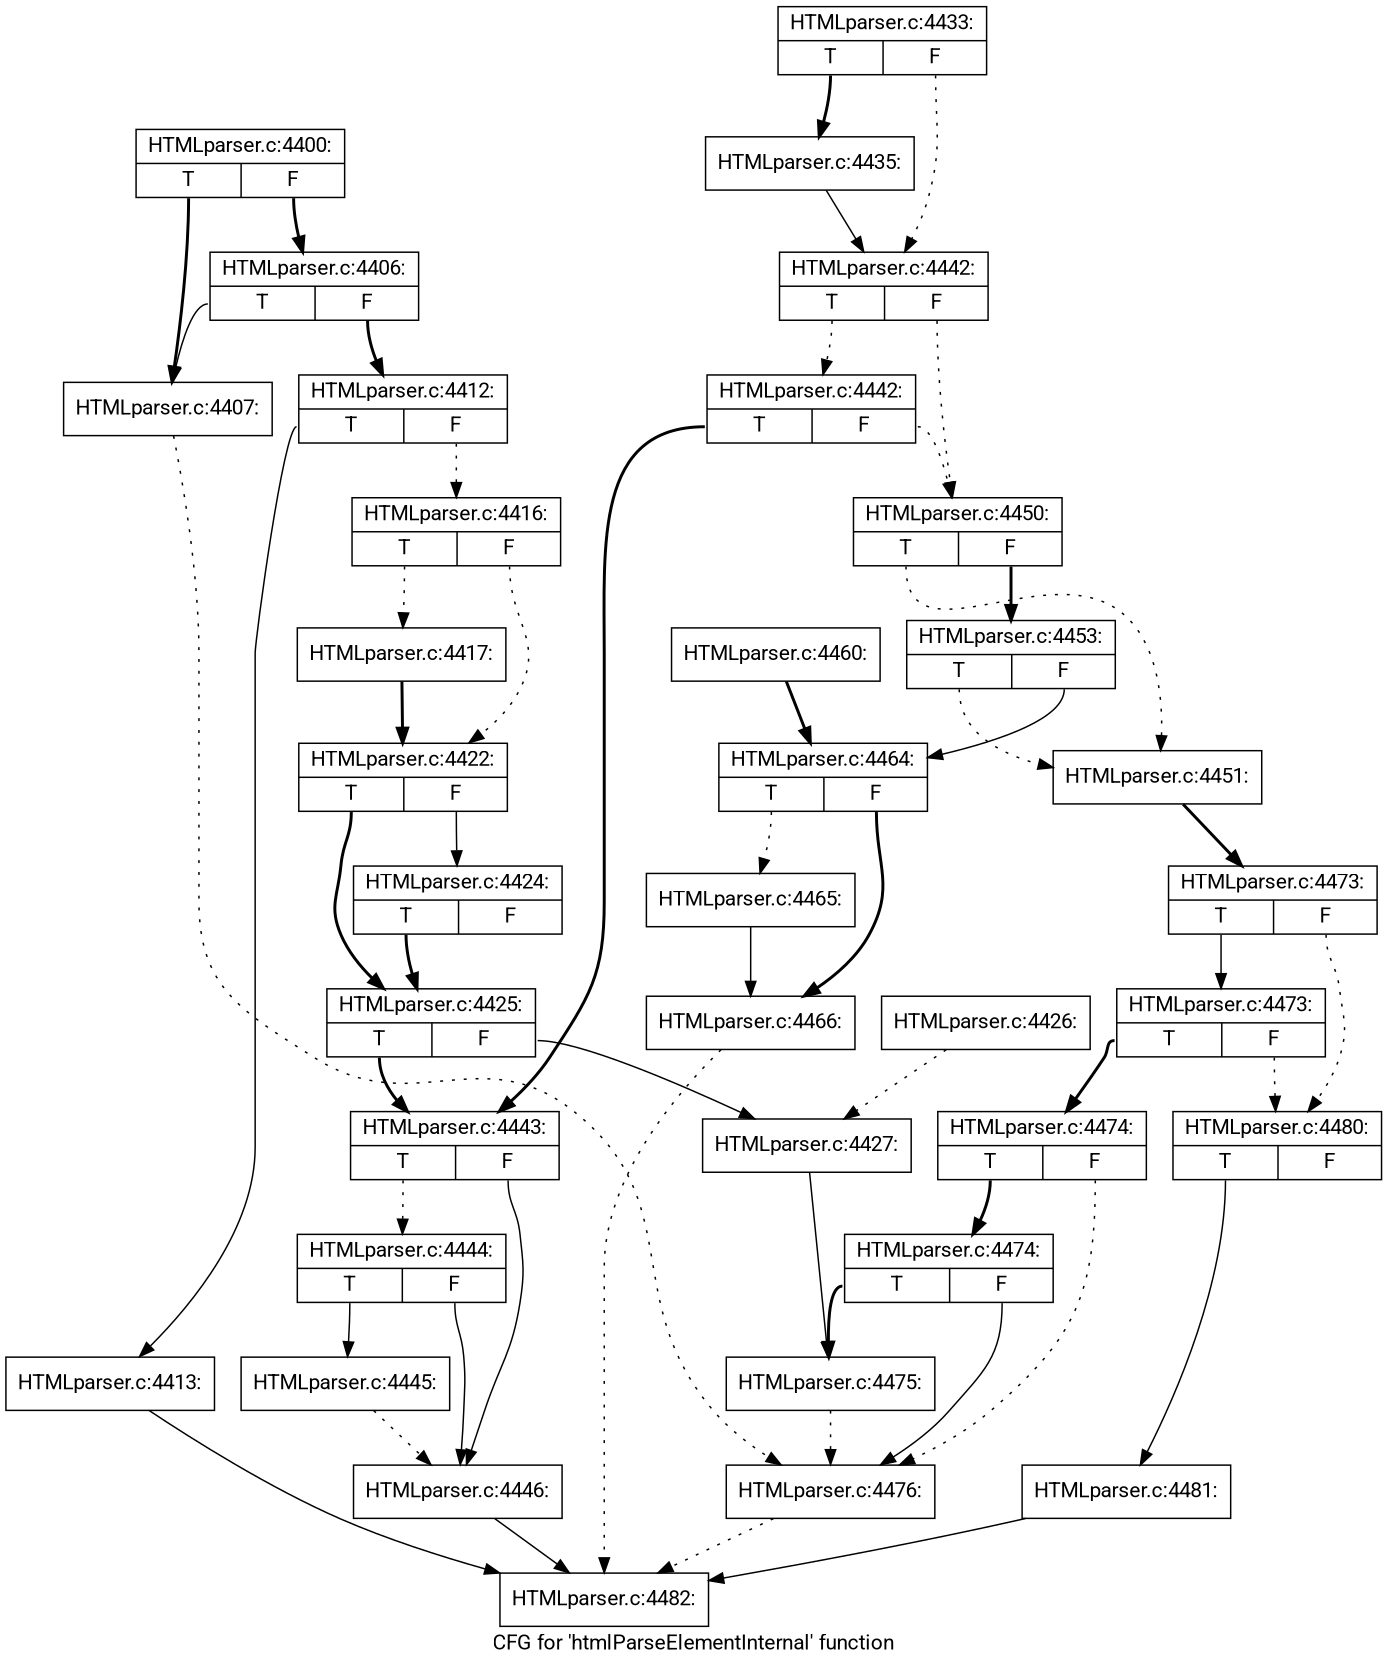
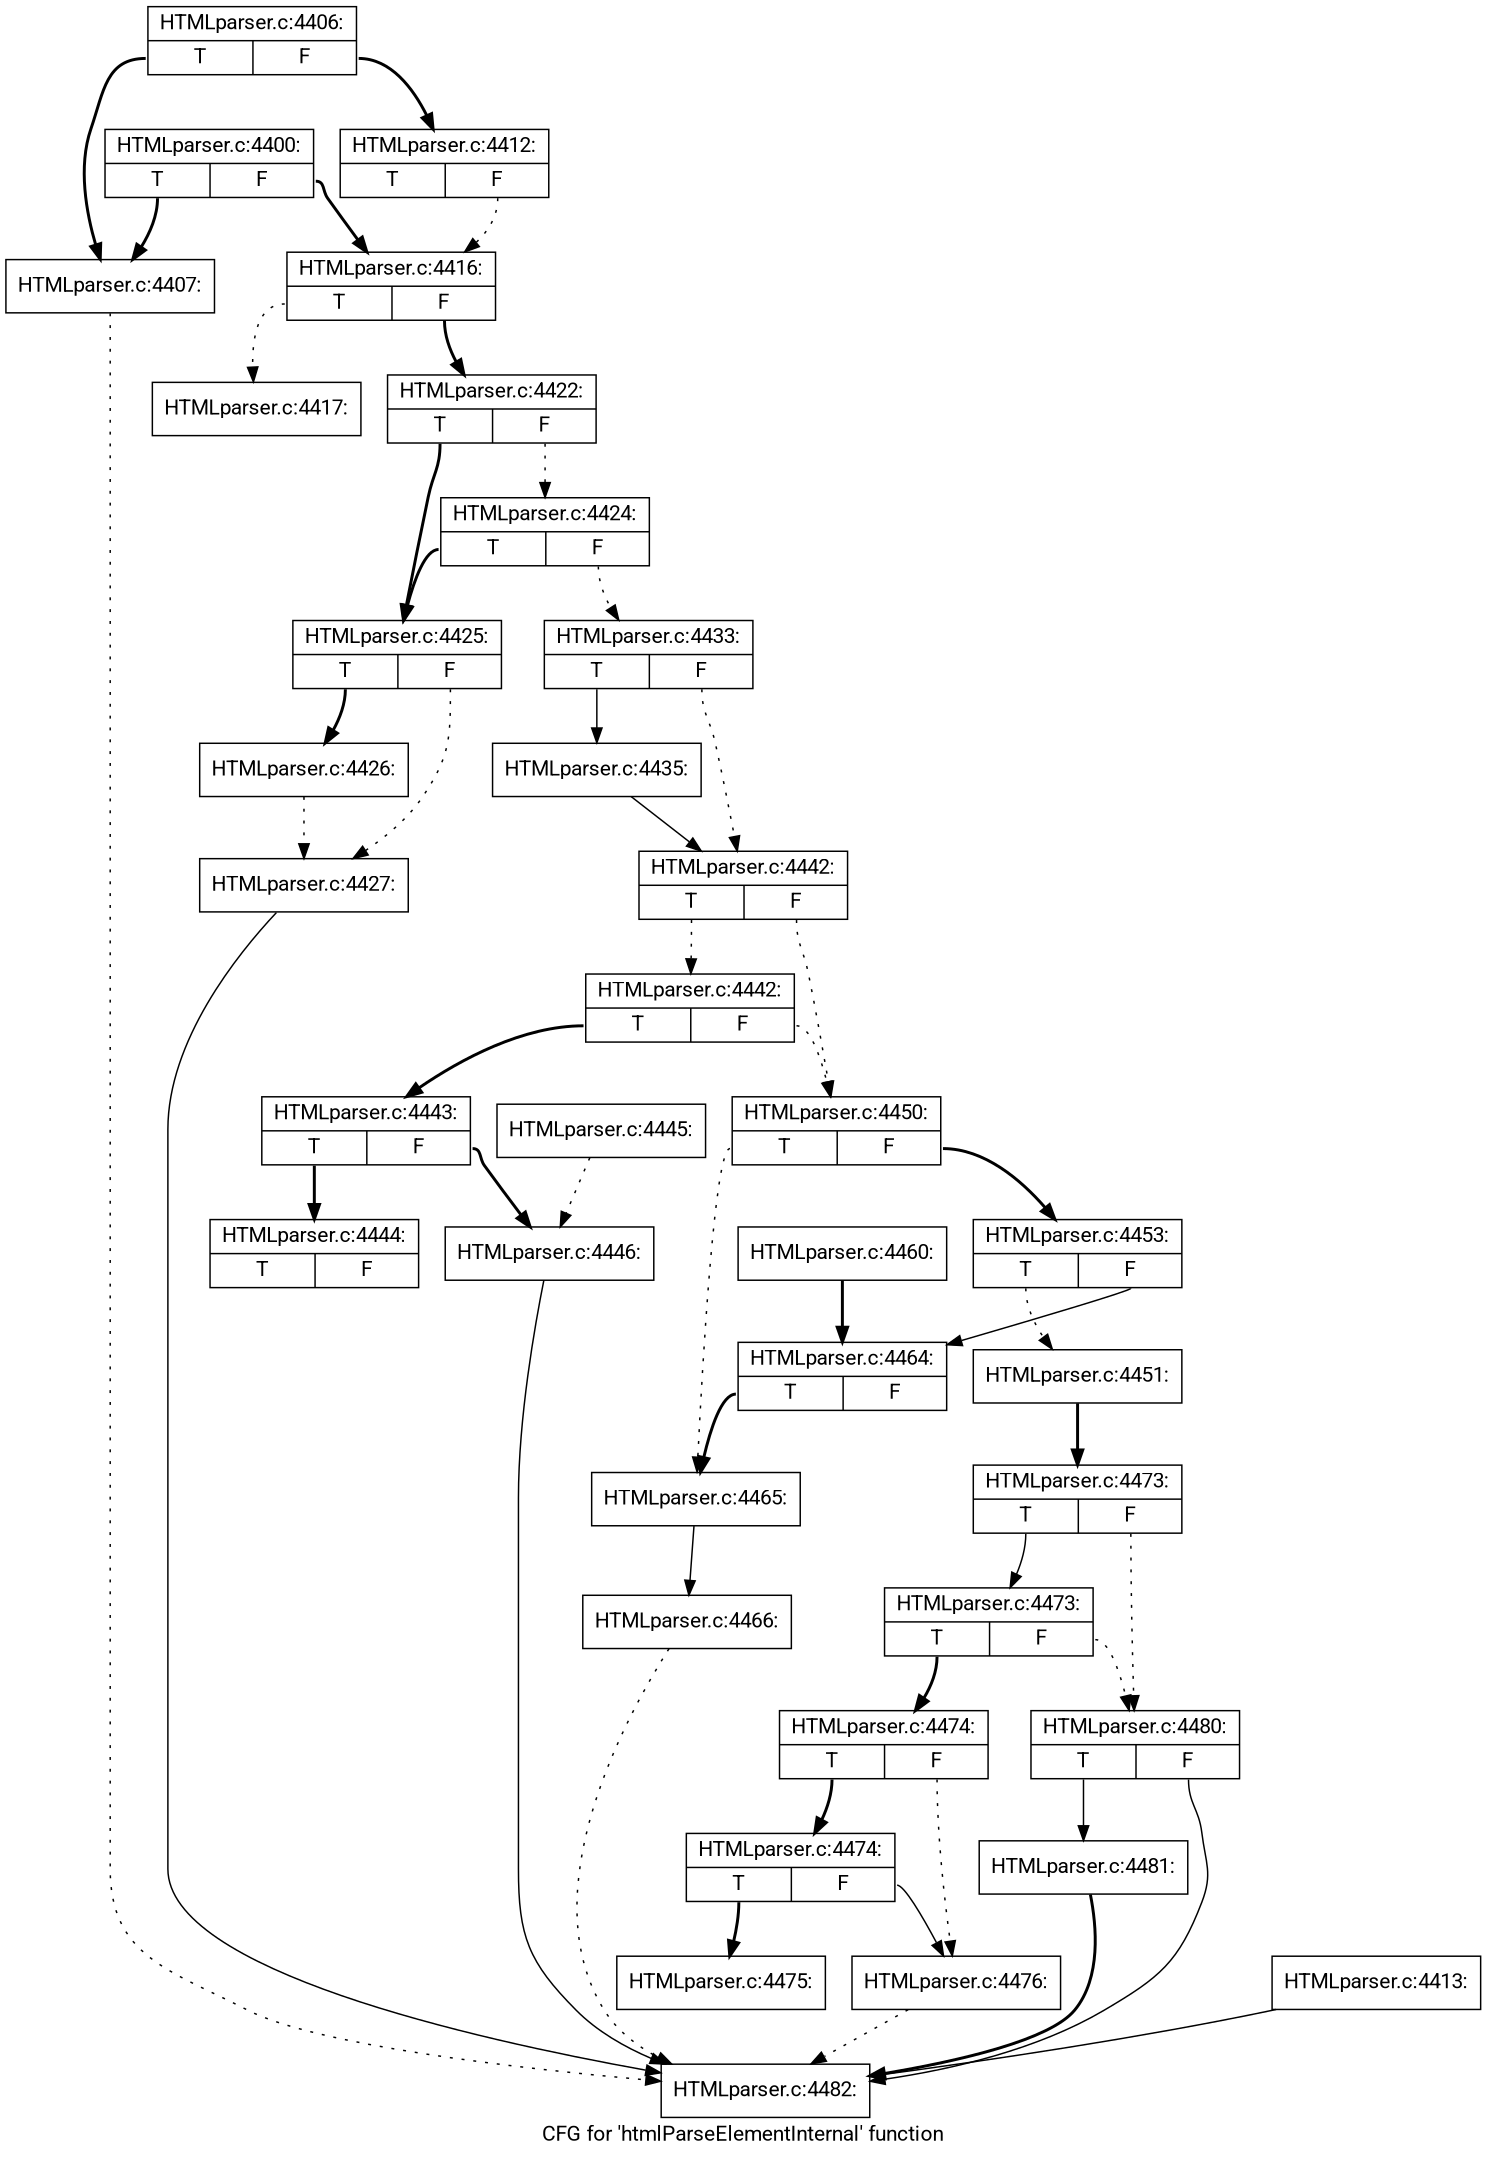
  digraph {
    fontname=Roboto
    label="CFG for 'htmlParseElementInternal' function"
    node [fontname=Roboto shape=record]
    edge [fontname=Roboto style=dotted tailport=s0]
    n1 [label="{HTMLparser.c:4400:|{<s0>T|<s1>F}}"]
    n2 [label="{HTMLparser.c:4407:}"]
    n3 [label="{HTMLparser.c:4406:|{<s0>T|<s1>F}}"]
    n4 [label="{HTMLparser.c:4482:}"]
    n5 [label="{HTMLparser.c:4412:|{<s0>T|<s1>F}}"]
    n6 [label="{HTMLparser.c:4413:}"]
    n7 [label="{HTMLparser.c:4416:|{<s0>T|<s1>F}}"]
    n8 [label="{HTMLparser.c:4417:}"]
    n9 [label="{HTMLparser.c:4422:|{<s0>T|<s1>F}}"]
    n10 [label="{HTMLparser.c:4425:|{<s0>T|<s1>F}}"]
    n11 [label="{HTMLparser.c:4424:|{<s0>T|<s1>F}}"]
    n12 [label="{HTMLparser.c:4426:}"]
    n13 [label="{HTMLparser.c:4427:}"]
    n14 [label="{HTMLparser.c:4433:|{<s0>T|<s1>F}}"]
    n15 [label="{HTMLparser.c:4435:}"]
    n16 [label="{HTMLparser.c:4442:|{<s0>T|<s1>F}}"]
    n17 [label="{HTMLparser.c:4442:|{<s0>T|<s1>F}}"]
    n18 [label="{HTMLparser.c:4450:|{<s0>T|<s1>F}}"]
    n19 [label="{HTMLparser.c:4443:|{<s0>T|<s1>F}}"]
    n20 [label="{HTMLparser.c:4451:}"]
    n21 [label="{HTMLparser.c:4453:|{<s0>T|<s1>F}}"]
    n22 [label="{HTMLparser.c:4444:|{<s0>T|<s1>F}}"]
    n23 [label="{HTMLparser.c:4446:}"]
    n24 [label="{HTMLparser.c:4473:|{<s0>T|<s1>F}}"]
    n25 [label="{HTMLparser.c:4464:|{<s0>T|<s1>F}}"]
    n26 [label="{HTMLparser.c:4445:}"]
    n27 [label="{HTMLparser.c:4473:|{<s0>T|<s1>F}}"]
    n28 [label="{HTMLparser.c:4480:|{<s0>T|<s1>F}}"]
    n29 [label="{HTMLparser.c:4460:}"]
    n30 [label="{HTMLparser.c:4465:}"]
    n31 [label="{HTMLparser.c:4466:}"]
    n32 [label="{HTMLparser.c:4474:|{<s0>T|<s1>F}}"]
    n33 [label="{HTMLparser.c:4481:}"]
    n34 [label="{HTMLparser.c:4474:|{<s0>T|<s1>F}}"]
    n35 [label="{HTMLparser.c:4476:}"]
    n36 [label="{HTMLparser.c:4475:}"]
    n1 -> n2 [style=bold]
-   n1 -> n3 [style=bold tailport=s1]
-   n2 -> n35
-   n3 -> n2 [style=solid]
+   n1 -> n7 [style=bold tailport=s1]
+   n2 -> n4
+   n3 -> n2 [style=bold]
    n3 -> n5 [style=bold tailport=s1]
-   n5 -> n6 [style=solid]
    n5 -> n7 [tailport=s1]
    n6 -> n4 [style=solid]
    n7 -> n8
-   n7 -> n9 [tailport=s1]
-   n8 -> n9 [style=bold]
+   n7 -> n9 [style=bold tailport=s1]
    n9 -> n10 [style=bold]
-   n9 -> n11 [style=solid tailport=s1]
-   n10 -> n19 [style=bold]
-   n10 -> n13 [style=solid tailport=s1]
+   n9 -> n11 [tailport=s1]
+   n10 -> n12 [style=bold]
+   n10 -> n13 [tailport=s1]
    n11 -> n10 [style=bold]
+   n11 -> n14 [tailport=s1]
    n12 -> n13
-   n13 -> n36 [style=solid]
-   n14 -> n15 [style=bold]
+   n13 -> n4 [style=solid]
+   n14 -> n15 [style=solid]
    n14 -> n16 [tailport=s1]
    n15 -> n16 [style=solid]
    n16 -> n17
    n16 -> n18 [tailport=s1]
    n17 -> n18 [tailport=s1]
    n17 -> n19 [style=bold]
-   n18 -> n20
+   n18 -> n30
    n18 -> n21 [style=bold tailport=s1]
-   n19 -> n22
-   n19 -> n23 [style=solid tailport=s1]
+   n19 -> n22 [style=bold]
+   n19 -> n23 [style=bold tailport=s1]
    n20 -> n24 [style=bold]
    n21 -> n20
    n21 -> n25 [style=solid tailport=s1]
-   n22 -> n23 [style=solid tailport=s1]
-   n22 -> n26 [style=solid]
    n23 -> n4 [style=solid]
    n24 -> n27 [style=solid]
    n24 -> n28 [tailport=s1]
-   n25 -> n30
-   n25 -> n31 [style=bold tailport=s1]
+   n25 -> n30 [style=bold]
    n26 -> n23
    n27 -> n28 [tailport=s1]
    n27 -> n32 [style=bold]
+   n28 -> n4 [style=solid tailport=s1]
    n28 -> n33 [style=solid]
    n29 -> n25 [style=bold]
    n30 -> n31 [style=solid]
    n31 -> n4
    n32 -> n34 [style=bold]
    n32 -> n35 [tailport=s1]
-   n33 -> n4 [style=solid]
+   n33 -> n4 [style=bold]
    n34 -> n35 [style=solid tailport=s1]
    n34 -> n36 [style=bold]
    n35 -> n4
-   n36 -> n35
  }
